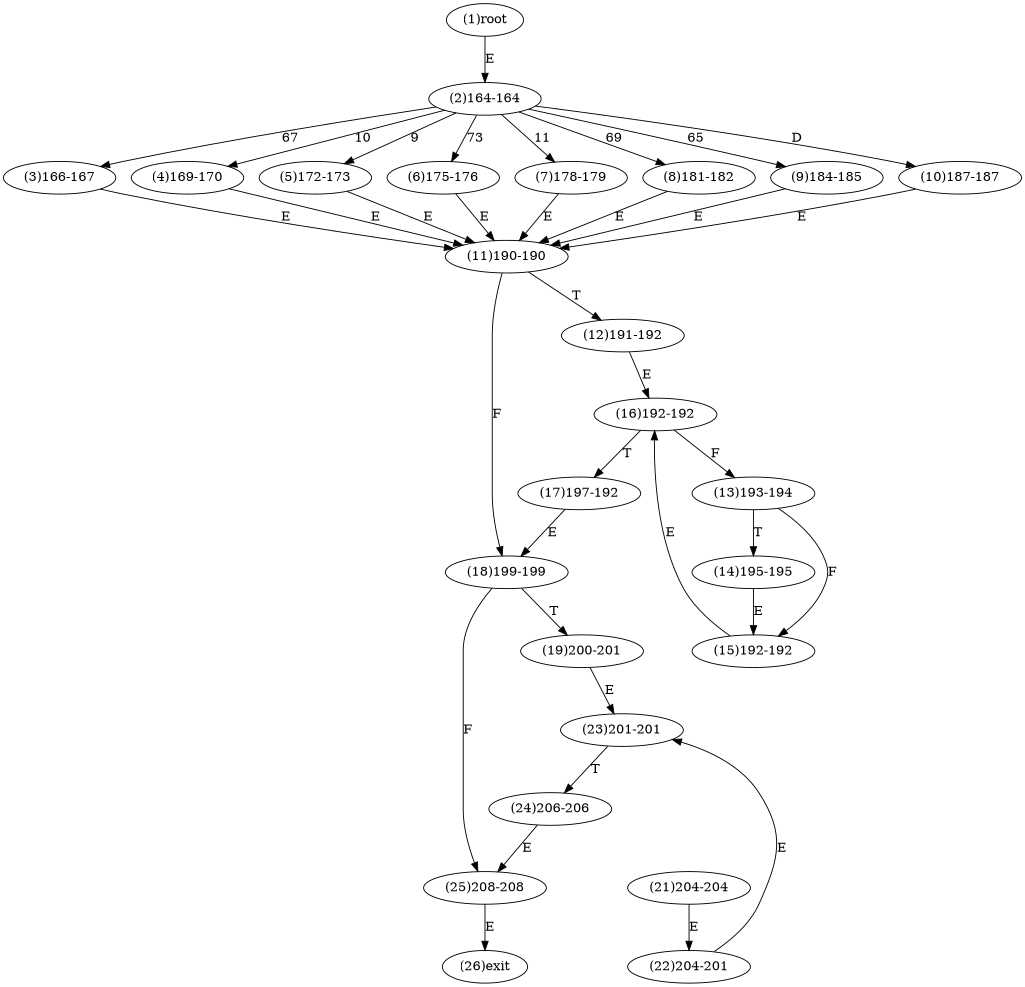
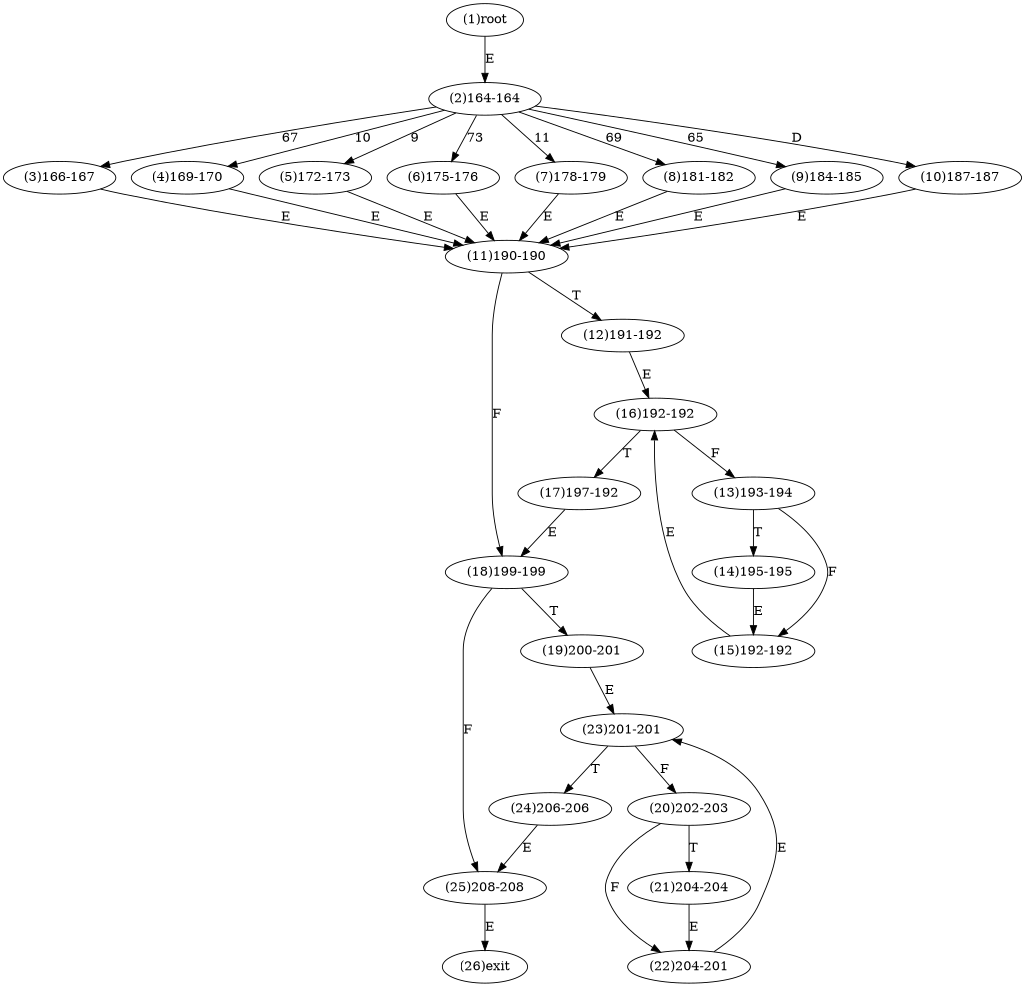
  digraph {
    n1 [label="(1)root"]
    n2 [label="(2)164-164"]
    n3 [label="(3)166-167"]
    n4 [label="(4)169-170"]
    n5 [label="(5)172-173"]
    n6 [label="(6)175-176"]
    n7 [label="(7)178-179"]
    n8 [label="(8)181-182"]
    n9 [label="(9)184-185"]
    n10 [label="(10)187-187"]
    n11 [label="(11)190-190"]
    n12 [label="(12)191-192"]
    n13 [label="(18)199-199"]
    n14 [label="(16)192-192"]
    n15 [label="(19)200-201"]
    n16 [label="(25)208-208"]
    n17 [label="(13)193-194"]
    n18 [label="(17)197-192"]
    n19 [label="(14)195-195"]
    n20 [label="(15)192-192"]
    n21 [label="(23)201-201"]
+   n22 [label="(20)202-203"]
    n23 [label="(24)206-206"]
    n24 [label="(26)exit"]
    n25 [label="(21)204-204"]
    n26 [label="(22)204-201"]
    n1 -> n2 [label=E]
    n2 -> n3 [label=67]
    n2 -> n4 [label=10]
    n2 -> n5 [label=9]
    n2 -> n6 [label=73]
    n2 -> n7 [label=11]
    n2 -> n8 [label=69]
    n2 -> n9 [label=65]
    n2 -> n10 [label=D]
    n3 -> n11 [label=E]
    n4 -> n11 [label=E]
    n5 -> n11 [label=E]
    n6 -> n11 [label=E]
    n7 -> n11 [label=E]
    n8 -> n11 [label=E]
    n9 -> n11 [label=E]
    n10 -> n11 [label=E]
    n11 -> n12 [label=T]
    n11 -> n13 [label=F]
    n12 -> n14 [label=E]
    n13 -> n15 [label=T]
    n13 -> n16 [label=F]
    n14 -> n17 [label=F]
    n14 -> n18 [label=T]
    n15 -> n21 [label=E]
    n16 -> n24 [label=E]
    n17 -> n19 [label=T]
    n17 -> n20 [label=F]
    n18 -> n13 [label=E]
    n19 -> n20 [label=E]
    n20 -> n14 [label=E]
+   n21 -> n22 [label=F]
    n21 -> n23 [label=T]
+   n22 -> n25 [label=T]
+   n22 -> n26 [label=F]
    n23 -> n16 [label=E]
    n25 -> n26 [label=E]
    n26 -> n21 [label=E]
  }
